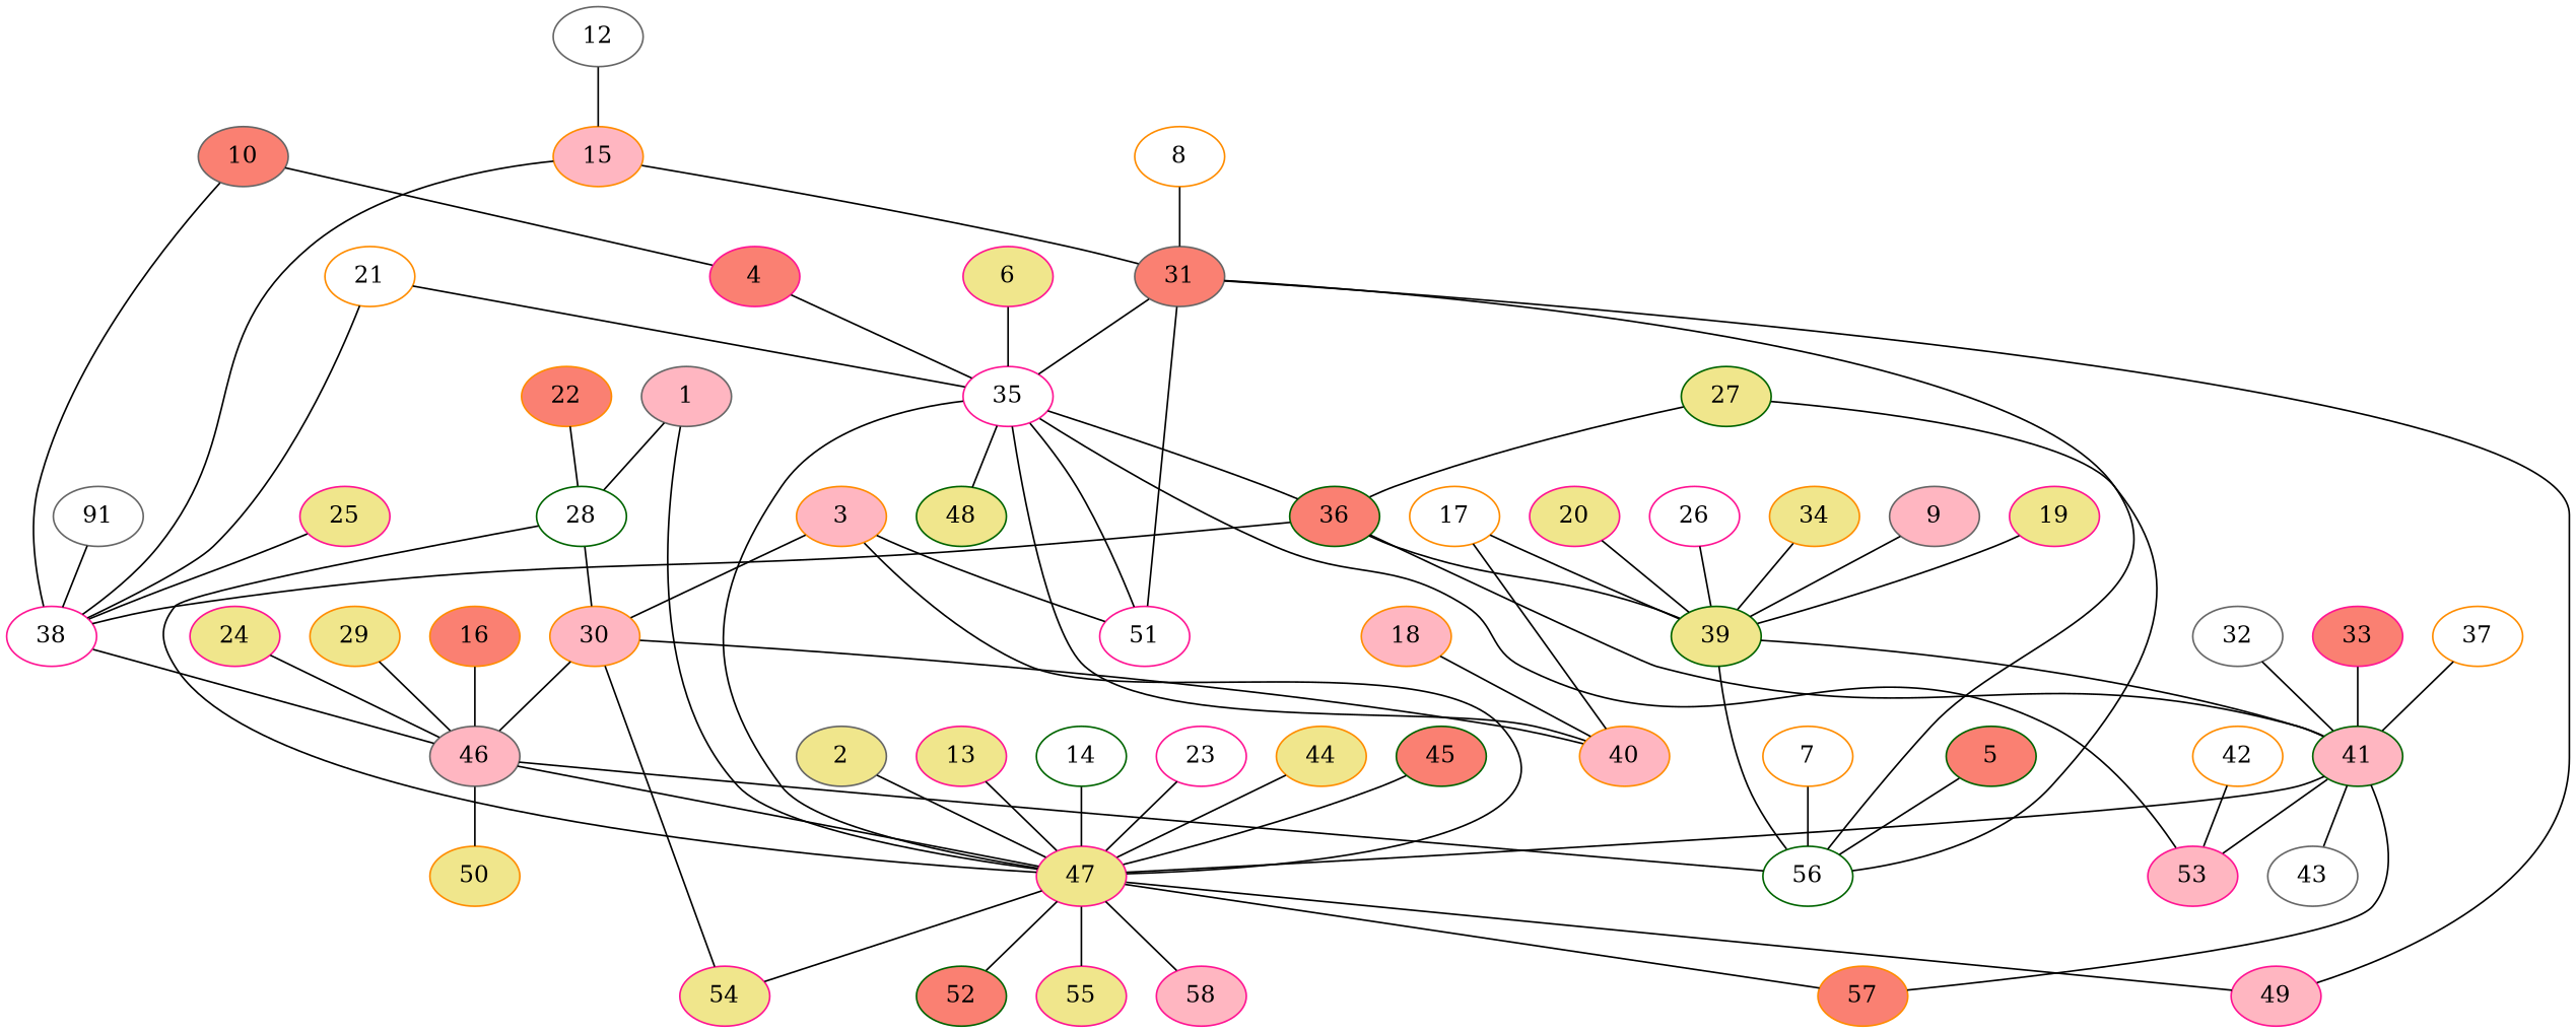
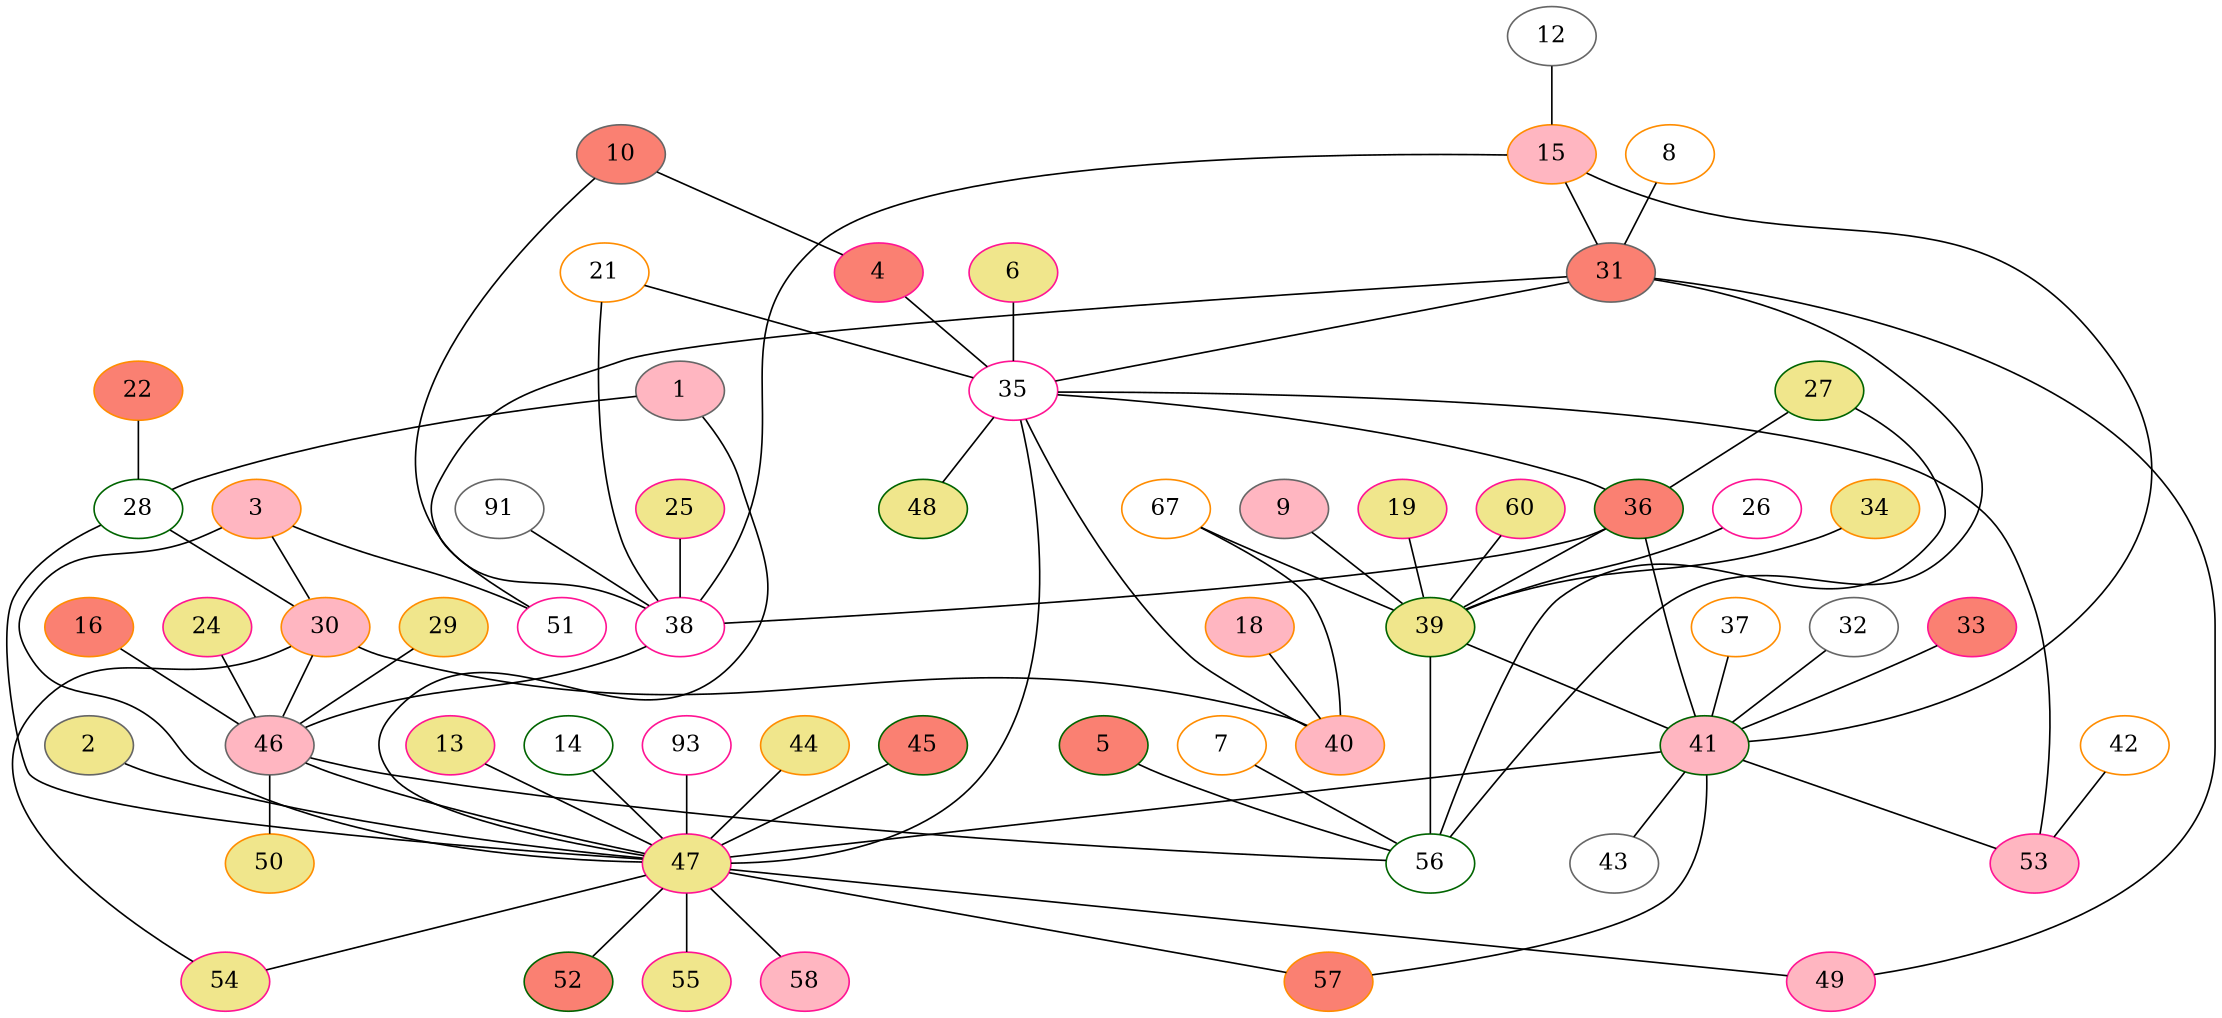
  graph {
    node [color=deeppink fillcolor=white style=filled]
    edge [weight=1.0]
    1 [color=gray40 fillcolor=lightpink]
    28 [color=darkgreen]
    47 [fillcolor=khaki]
    30 [color=darkorange fillcolor=lightpink]
    54 [fillcolor=khaki]
    49 [fillcolor=lightpink]
    57 [color=darkorange fillcolor=salmon]
    52 [color=darkgreen fillcolor=salmon]
    55 [fillcolor=khaki]
    58 [fillcolor=lightpink]
    2 [color=gray40 fillcolor=khaki]
    3 [color=darkorange fillcolor=lightpink]
    51
    46 [color=gray40 fillcolor=lightpink]
    40 [color=darkorange fillcolor=lightpink]
    4 [fillcolor=salmon]
    35
    36 [color=darkgreen fillcolor=salmon]
    48 [color=darkgreen fillcolor=khaki]
    53 [fillcolor=lightpink]
    5 [color=darkgreen fillcolor=salmon]
    56 [color=darkgreen]
    6 [fillcolor=khaki]
    7 [color=darkorange]
    8 [color=darkorange]
    31 [color=gray40 fillcolor=salmon]
    9 [color=gray40 fillcolor=lightpink]
    39 [color=darkgreen fillcolor=khaki]
    41 [color=darkgreen fillcolor=lightpink]
    10 [color=gray40 fillcolor=salmon]
    38
    n32 [color=gray40 label=91]
    12 [color=gray40]
    15 [color=darkorange fillcolor=lightpink]
    13 [fillcolor=khaki]
    14 [color=darkgreen]
    43 [color=gray40]
    16 [color=darkorange fillcolor=salmon]
    50 [color=darkorange fillcolor=khaki]
-   17 [color=darkorange]
+   17 [color=darkorange label=67]
    18 [color=darkorange fillcolor=lightpink]
    19 [fillcolor=khaki]
-   20 [fillcolor=khaki]
+   20 [fillcolor=khaki label=60]
    21 [color=darkorange]
    22 [color=darkorange fillcolor=salmon]
-   23
+   23 [label=93]
    24 [fillcolor=khaki]
    25 [fillcolor=khaki]
    26
    27 [color=darkgreen fillcolor=khaki]
    29 [color=darkorange fillcolor=khaki]
    32 [color=gray40]
    33 [fillcolor=salmon]
    34 [color=darkorange fillcolor=khaki]
    37 [color=darkorange]
    42 [color=darkorange]
    44 [color=darkorange fillcolor=khaki]
    45 [color=darkgreen fillcolor=salmon]
    1 -- 28
    1 -- 47
    28 -- 47
    28 -- 30
    47 -- 54
    47 -- 49
    47 -- 57
    47 -- 52
    47 -- 55
    47 -- 58
    30 -- 54
    30 -- 46
    30 -- 40
    2 -- 47
    3 -- 47
    3 -- 30
    3 -- 51
    46 -- 47
    46 -- 56
    46 -- 50
    4 -- 35
    35 -- 47 [weight=2.0]
-   35 -- 51
    35 -- 40
    35 -- 36
    35 -- 48
    35 -- 53
    36 -- 39
    36 -- 41
    36 -- 38
    5 -- 56
    6 -- 35
    7 -- 56
    8 -- 31
    31 -- 49
    31 -- 51
    31 -- 35
    31 -- 56
    9 -- 39
    39 -- 56 [weight=2.0]
    39 -- 41
    41 -- 47 [weight=2.0]
    41 -- 57
    41 -- 53
    41 -- 43
    10 -- 4
    10 -- 38
    38 -- 46
    n32 -- 38
    12 -- 15
    15 -- 31
+   15 -- 41
    15 -- 38
    13 -- 47
    14 -- 47
    16 -- 46
    17 -- 40
    17 -- 39
    18 -- 40
    19 -- 39
    20 -- 39
    21 -- 35
    21 -- 38
    22 -- 28
    23 -- 47
    24 -- 46
    25 -- 38
    26 -- 39
    27 -- 36
    27 -- 56
    29 -- 46
    32 -- 41
    33 -- 41
    34 -- 39
    37 -- 41
    42 -- 53
    44 -- 47
    45 -- 47
  }
